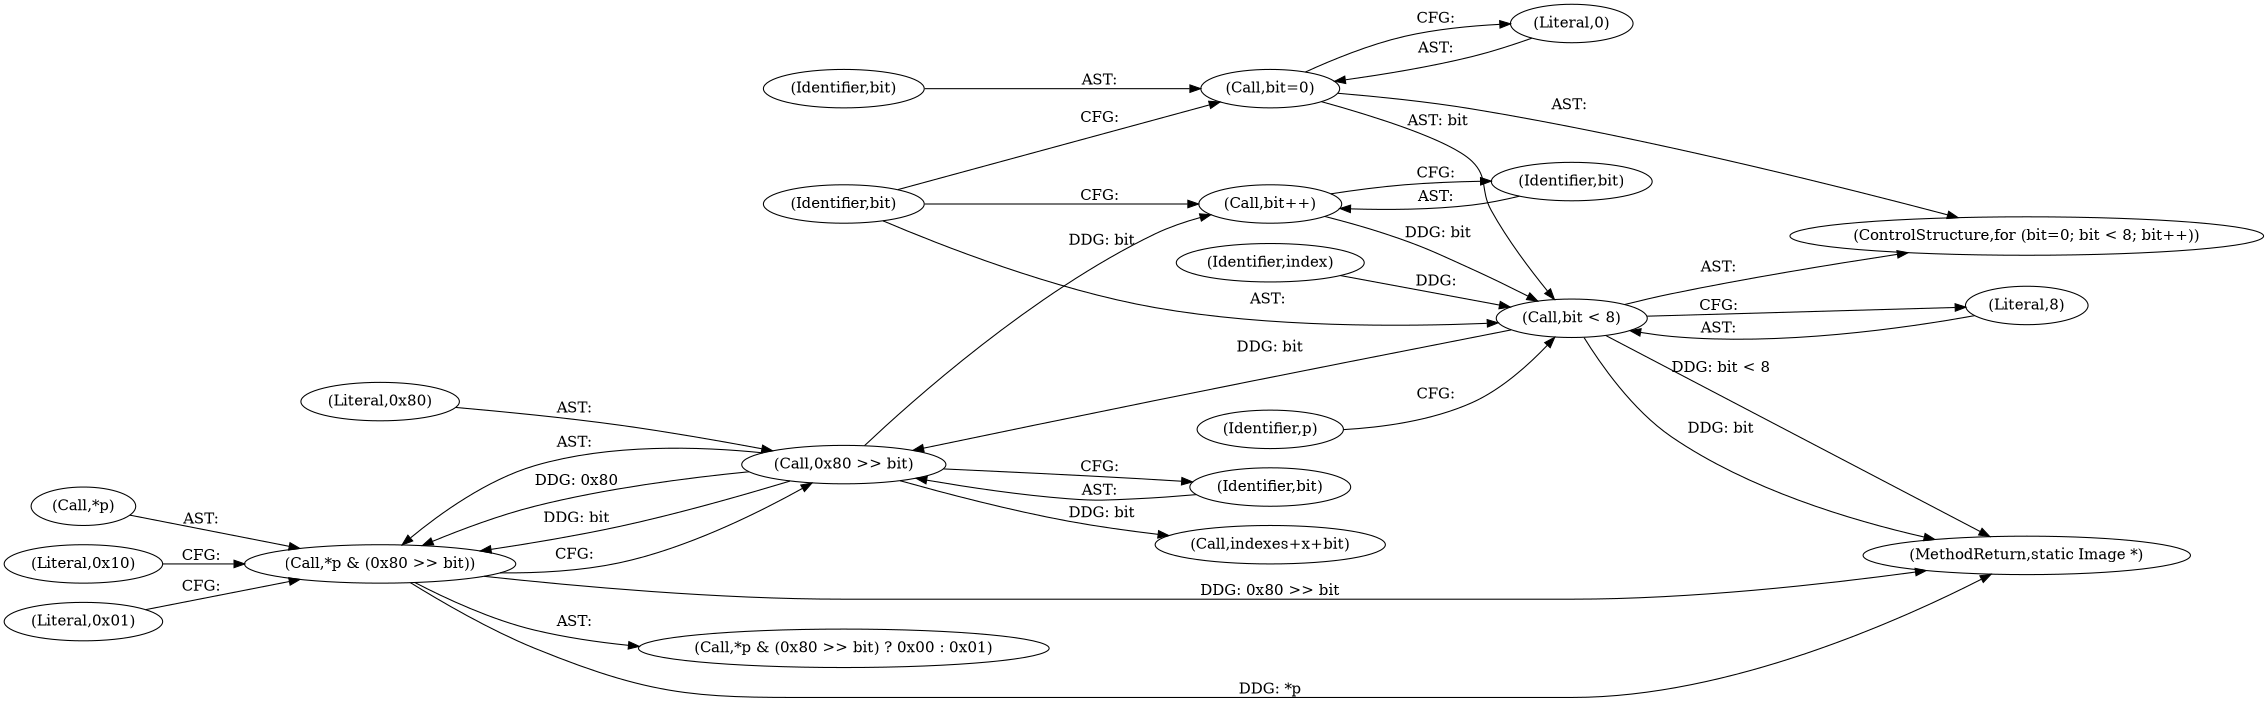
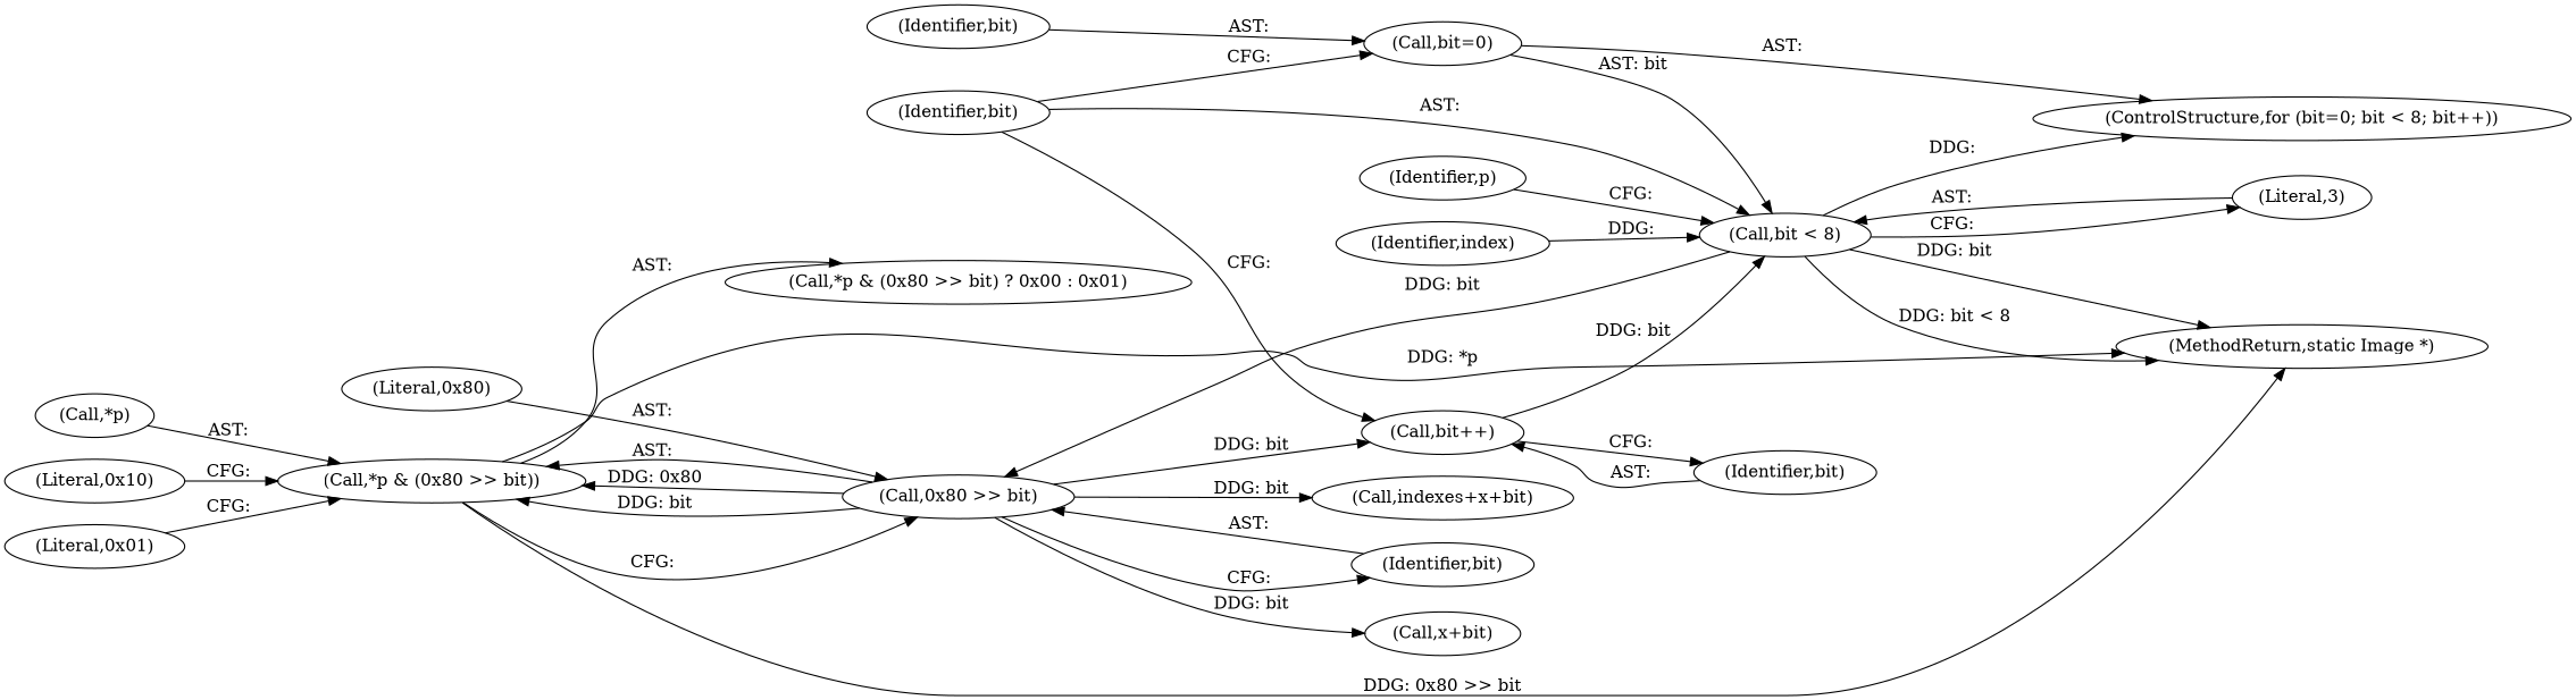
  digraph {
    rankdir=LR
    n1 [label="(Call,*p & (0x80 >> bit))"]
    n2 [label="(Call,0x80 >> bit)"]
    n3 [label="(Call,*p & (0x80 >> bit) ? 0x00 : 0x01)"]
    n4 [label="(MethodReturn,static Image *)"]
    n5 [label="(Call,bit++)"]
    n6 [label="(Identifier,bit)"]
+   n7 [label="(Call,x+bit)"]
    n8 [label="(Call,indexes+x+bit)"]
    n9 [label="(Call,bit < 8)"]
    n10 [label="(Identifier,bit)"]
    n11 [label="(ControlStructure,for (bit=0; bit < 8; bit++))"]
-   n12 [label="(Literal,8)"]
+   n12 [label="(Literal,3)"]
    n13 [label="(Call,bit=0)"]
-   n14 [label="(Literal,0)"]
    n15 [label="(Call,*p)"]
    n16 [label="(Literal,0x10)"]
    n17 [label="(Literal,0x80)"]
    n18 [label="(Identifier,p)"]
    n19 [label="(Identifier,index)"]
    n20 [label="(Identifier,bit)"]
    n21 [label="(Literal,0x01)"]
    n22 [label="(Identifier,bit)"]
    n1 -> n2 [label="CFG: "]
    n1 -> n3 [label="AST: "]
    n1 -> n4 [label="DDG: *p"]
    n1 -> n4 [label="DDG: 0x80 >> bit"]
    n2 -> n1 [label="AST: "]
    n2 -> n1 [label="DDG: 0x80"]
    n2 -> n1 [label="DDG: bit"]
    n2 -> n5 [label="DDG: bit"]
    n2 -> n6 [label="CFG: "]
+   n2 -> n7 [label="DDG: bit"]
    n2 -> n8 [label="DDG: bit"]
    n5 -> n9 [label="DDG: bit"]
    n5 -> n10 [label="CFG: "]
    n6 -> n2 [label="AST: "]
    n9 -> n2 [label="DDG: bit"]
    n9 -> n4 [label="DDG: bit < 8"]
    n9 -> n4 [label="DDG: bit"]
-   n9 -> n11 [label="AST: "]
+   n9 -> n11 [label="DDG: "]
    n9 -> n12 [label="CFG: "]
    n10 -> n5 [label="AST: "]
    n12 -> n9 [label="AST: "]
    n13 -> n9 [label="AST: bit"]
    n13 -> n11 [label="AST: "]
-   n13 -> n14 [label="CFG: "]
-   n14 -> n13 [label="AST: "]
    n15 -> n1 [label="AST: "]
    n16 -> n1 [label="CFG: "]
    n17 -> n2 [label="AST: "]
    n18 -> n9 [label="CFG: "]
    n19 -> n9 [label="DDG: "]
    n20 -> n5 [label="CFG: "]
    n20 -> n9 [label="AST: "]
    n20 -> n13 [label="CFG: "]
    n21 -> n1 [label="CFG: "]
    n22 -> n13 [label="AST: "]
  }
